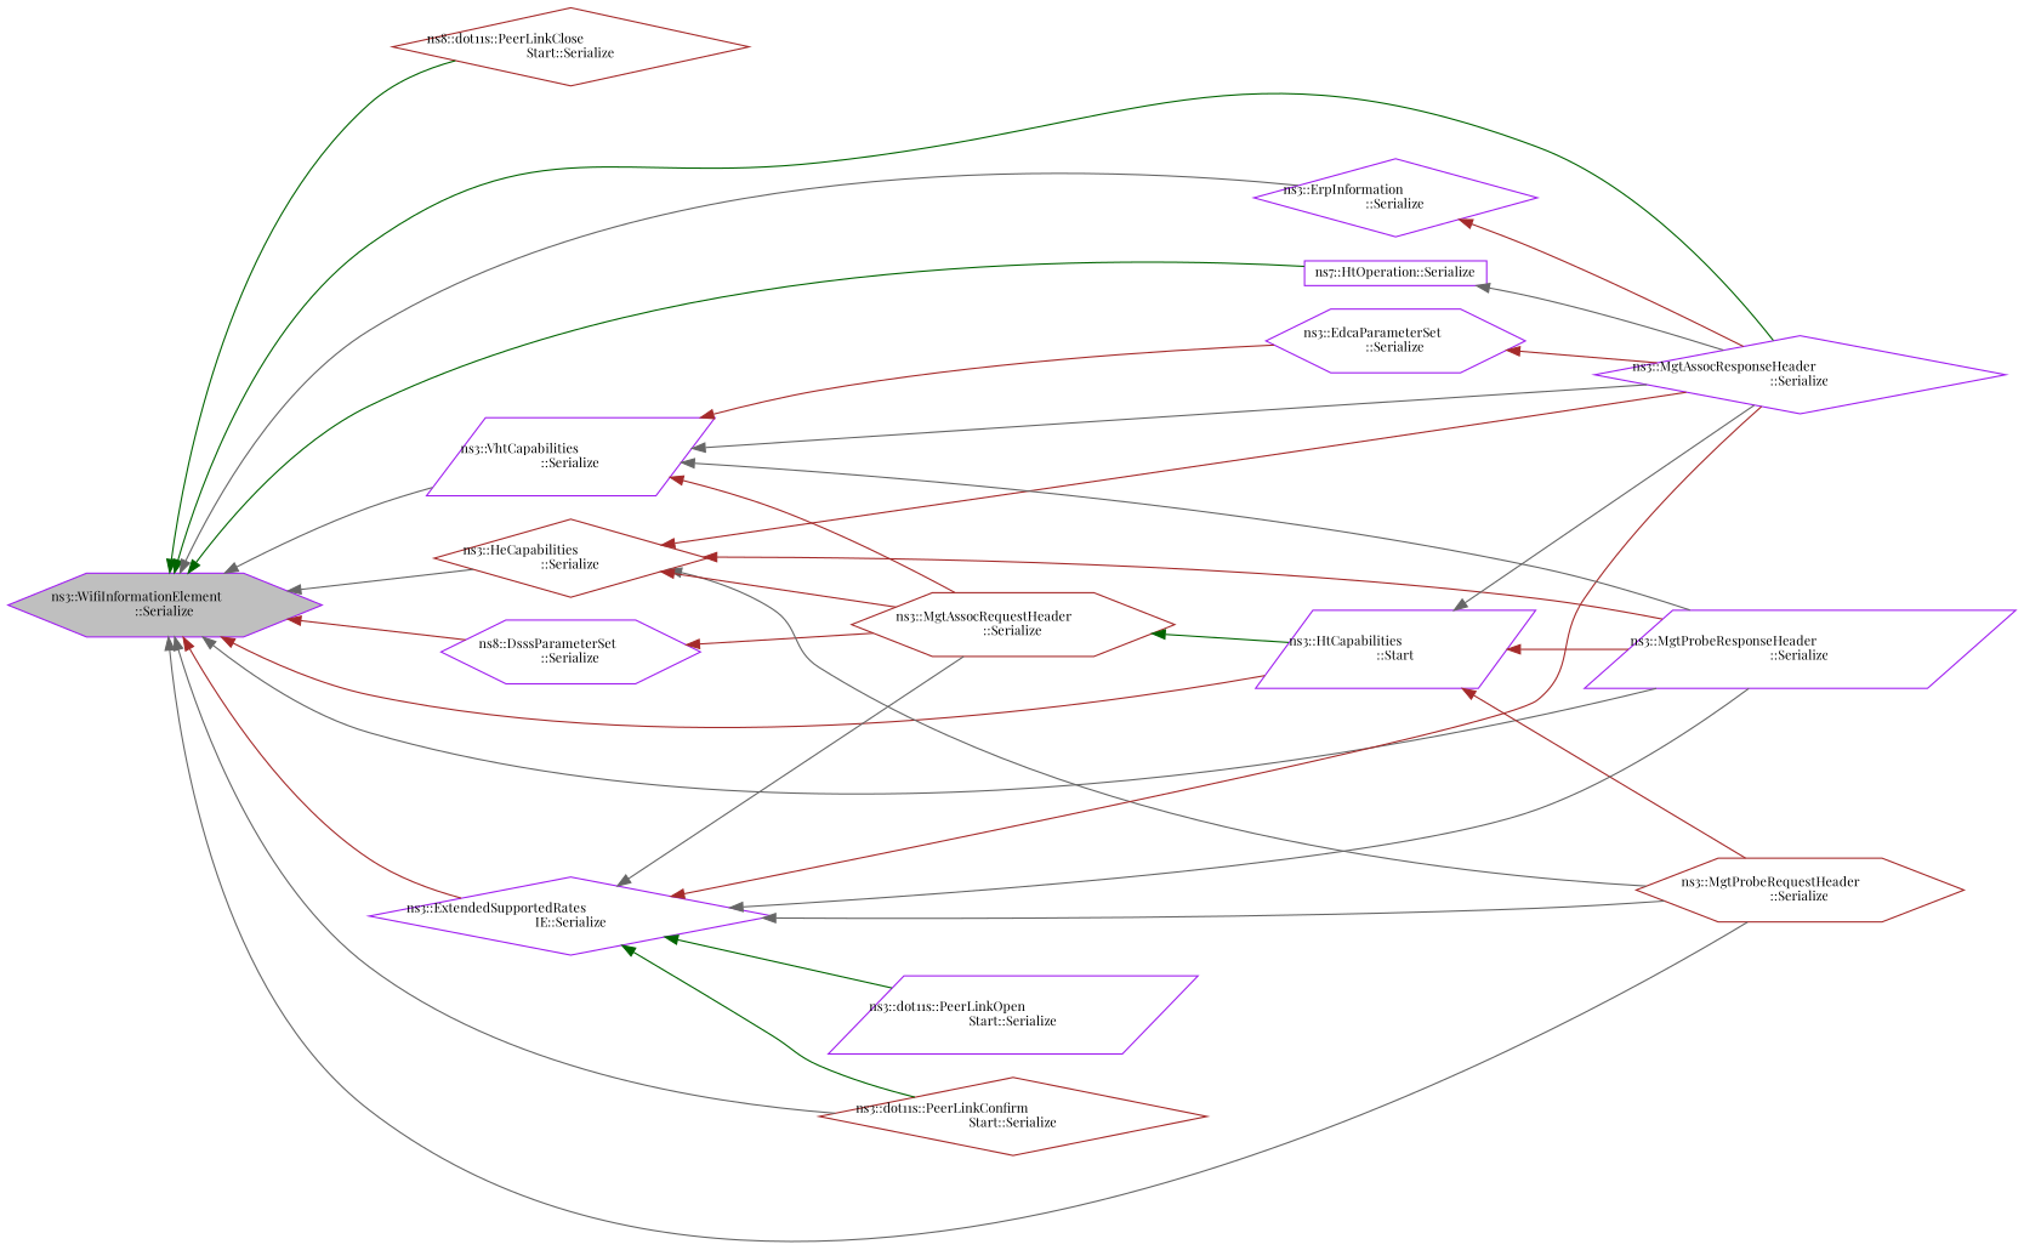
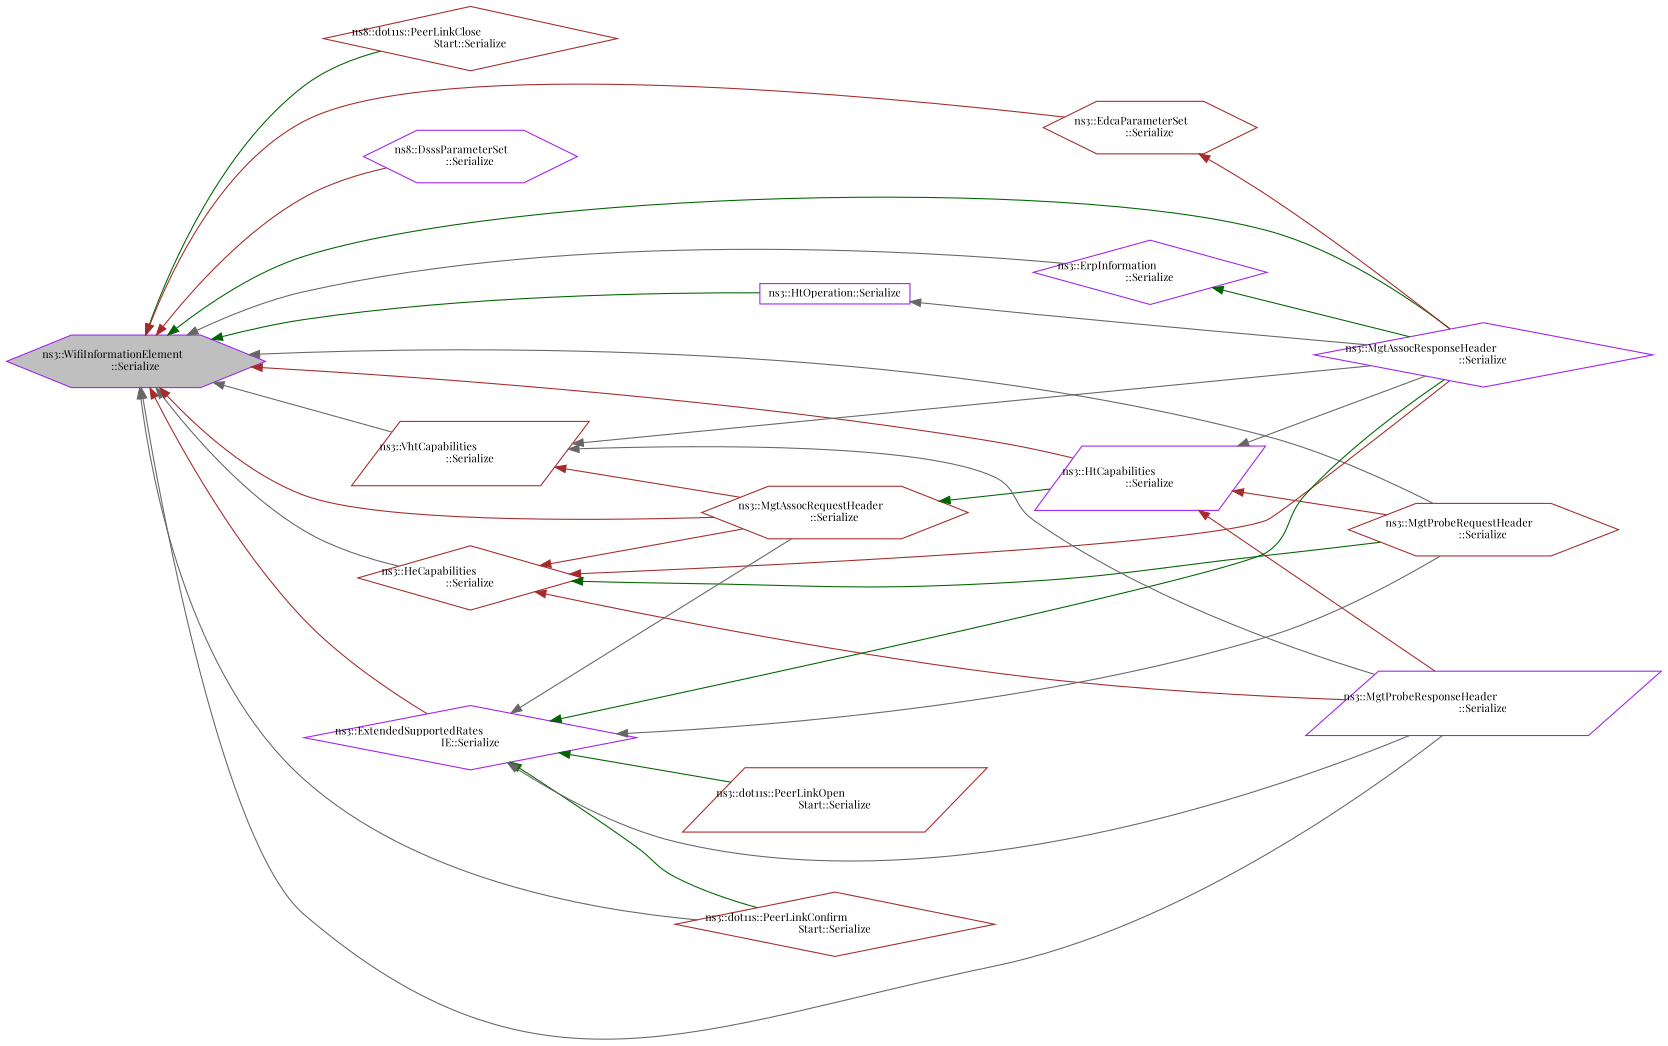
  digraph {
    fontname="Playfair Display"
    rankdir=LR
    node [color=purple fillcolor=white fontname="Playfair Display" fontsize=10 shape=diamond style=filled]
    edge [color=gray40 dir=back fontname="Playfair Display" fontsize=10 labelfontname=Helvetica labelfontsize=10 style=solid]
    n1 [fillcolor=grey75 fontcolor=black height=0.2 label="ns3::WifiInformationElement\l::Serialize" shape=hexagon width=0.4]
    n2 [color=brown height=0.2 label="ns8::dot11s::PeerLinkClose\lStart::Serialize" width=0.4]
    n3 [color=brown height=0.2 label="ns3::dot11s::PeerLinkConfirm\lStart::Serialize" width=0.4]
    n4 [height=0.2 label="ns8::DsssParameterSet\l::Serialize" shape=hexagon width=0.4]
-   n5 [height=0.2 label="ns3::EdcaParameterSet\l::Serialize" shape=hexagon width=0.4]
+   n5 [color=brown height=0.2 label="ns3::EdcaParameterSet\l::Serialize" shape=hexagon width=0.4]
    n6 [height=0.2 label="ns3::MgtAssocResponseHeader\l::Serialize" width=0.4]
    n7 [height=0.2 label="ns3::ErpInformation\l::Serialize" width=0.4]
    n8 [color=brown height=0.2 label="ns3::HeCapabilities\l::Serialize" width=0.4]
    n9 [color=brown height=0.2 label="ns3::MgtProbeRequestHeader\l::Serialize" shape=hexagon width=0.4]
    n10 [height=0.2 label="ns3::MgtProbeResponseHeader\l::Serialize" shape=parallelogram width=0.4]
    n11 [color=brown height=0.2 label="ns3::MgtAssocRequestHeader\l::Serialize" shape=hexagon width=0.4]
-   n12 [height=0.2 label="ns3::HtCapabilities\l::Start" shape=parallelogram width=0.4]
-   n13 [height=0.2 label="ns7::HtOperation::Serialize" shape=box width=0.4]
+   n12 [height=0.2 label="ns3::HtCapabilities\l::Serialize" shape=parallelogram width=0.4]
+   n13 [height=0.2 label="ns3::HtOperation::Serialize" shape=box width=0.4]
    n14 [height=0.2 label="ns3::ExtendedSupportedRates\lIE::Serialize" width=0.4]
-   n15 [height=0.2 label="ns3::VhtCapabilities\l::Serialize" shape=parallelogram width=0.4]
-   n16 [height=0.2 label="ns3::dot11s::PeerLinkOpen\lStart::Serialize" shape=parallelogram width=0.4]
+   n15 [color=brown height=0.2 label="ns3::VhtCapabilities\l::Serialize" shape=parallelogram width=0.4]
+   n16 [color=brown height=0.2 label="ns3::dot11s::PeerLinkOpen\lStart::Serialize" shape=parallelogram width=0.4]
    n1 -> n2 [color=darkgreen]
    n1 -> n3
    n1 -> n4 [color=brown]
-   n15 -> n5 [color=brown]
+   n1 -> n5 [color=brown]
    n1 -> n6 [color=darkgreen]
    n1 -> n7
    n1 -> n8
    n1 -> n9
    n1 -> n10
-   n4 -> n11 [color=brown]
+   n1 -> n11 [color=brown]
    n1 -> n12 [color=brown]
    n1 -> n13 [color=darkgreen]
    n1 -> n14 [color=brown]
    n1 -> n15
    n5 -> n6 [color=brown]
-   n7 -> n6 [color=brown]
+   n7 -> n6 [color=darkgreen]
    n8 -> n6 [color=brown]
-   n8 -> n9
+   n8 -> n9 [color=darkgreen]
    n8 -> n10 [color=brown]
    n8 -> n11 [color=brown]
    n11 -> n12 [color=darkgreen]
    n12 -> n6
    n12 -> n9 [color=brown]
    n12 -> n10 [color=brown]
    n13 -> n6
    n14 -> n3 [color=darkgreen]
-   n14 -> n6 [color=brown]
+   n14 -> n6 [color=darkgreen]
    n14 -> n9
    n14 -> n10
    n14 -> n11
    n14 -> n16 [color=darkgreen]
    n15 -> n6
    n15 -> n10
    n15 -> n11 [color=brown]
  }
